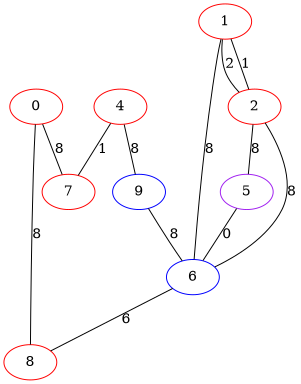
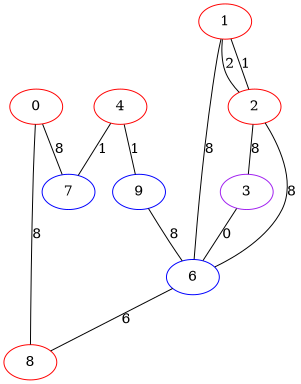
  graph {
    node [color=red weight=3]
-   7
+   7 [color=blue]
    0 [weight=1]
    8
    6 [color=blue]
    1 [weight=1]
    2 [weight=1]
-   5 [color=purple weight=4]
+   5 [color=purple weight=4 label=3]
    4 [weight=1]
    9 [color=blue]
    0 -- 7 [label=8]
    0 -- 8 [label=8]
    6 -- 8 [label=6]
    1 -- 6 [label=8]
    1 -- 2 [label=1]
    1 -- 2 [label=2]
    2 -- 6 [label=8]
    2 -- 5 [label=8]
    5 -- 6 [label=0]
    4 -- 7 [label=1]
-   4 -- 9 [label=8]
+   4 -- 9 [label=1]
    9 -- 6 [label=8]
  }
